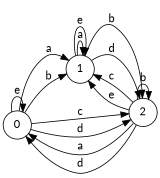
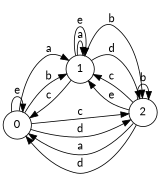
  digraph {
    fontname=Lato
    rankdir=LR
    node [color=black fillcolor=white fontname=Lato shape=circle style=filled]
    edge [fontname=Lato]
    n1 [label=0]
    n2 [label=1]
    n3 [label=2]
    n1 -> n1 [label=e]
    n1 -> n2 [label=a]
    n1 -> n2 [label=b]
    n1 -> n3 [label=c]
    n1 -> n3 [label=d]
+   n2 -> n1 [label=c]
    n2 -> n2 [label=a]
    n2 -> n2 [label=e]
    n2 -> n3 [label=b]
    n2 -> n3 [label=d]
    n3 -> n1 [label=a]
    n3 -> n1 [label=d]
    n3 -> n2 [label=c]
    n3 -> n2 [label=e]
    n3 -> n3 [label=b]
  }
